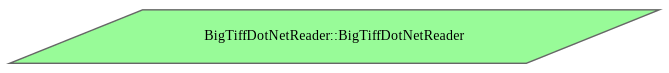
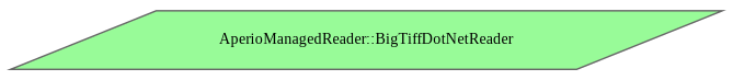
  digraph {
    rankdir=LR
    fontname="Liberation Serif"
-   n1 [color=gray40 fillcolor=palegreen fontname="Liberation Serif" fontsize=10 height=0.2 label="BigTiffDotNetReader::BigTiffDotNetReader" shape=parallelogram style=filled width=0.4]
+   n1 [color=gray40 fillcolor=palegreen fontname="Liberation Serif" fontsize=10 height=0.2 label="AperioManagedReader::BigTiffDotNetReader" shape=parallelogram style=filled width=0.4]
  }
